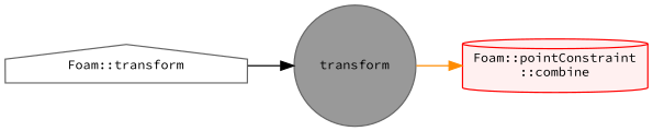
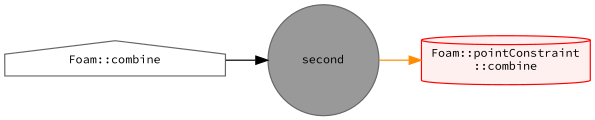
  digraph {
    fontname="Source Code Pro"
    rankdir=RL
    node [fontname="Source Code Pro" fontsize=10 style=filled]
    edge [dir=back fontname="Source Code Pro" fontsize=10 labelfontname=Helvetica labelfontsize=10 style=solid]
-   n1 [color=gray40 fillcolor=grey60 fontcolor=black height=0.2 label=transform shape=circle width=0.4]
-   n2 [color=grey40 fillcolor=white height=0.2 label="Foam::transform" shape=house width=0.4]
+   n1 [color=gray40 fillcolor=grey60 fontcolor=black height=0.2 label=second shape=circle width=0.4]
+   n2 [color=grey40 fillcolor=white height=0.2 label="Foam::combine" shape=house width=0.4]
    n3 [color=red fillcolor="#FFF0F0" height=0.2 label="Foam::pointConstraint\l::combine" shape=cylinder width=0.4]
    n1 -> n2 [color=black]
    n3 -> n1 [color=darkorange]
  }
